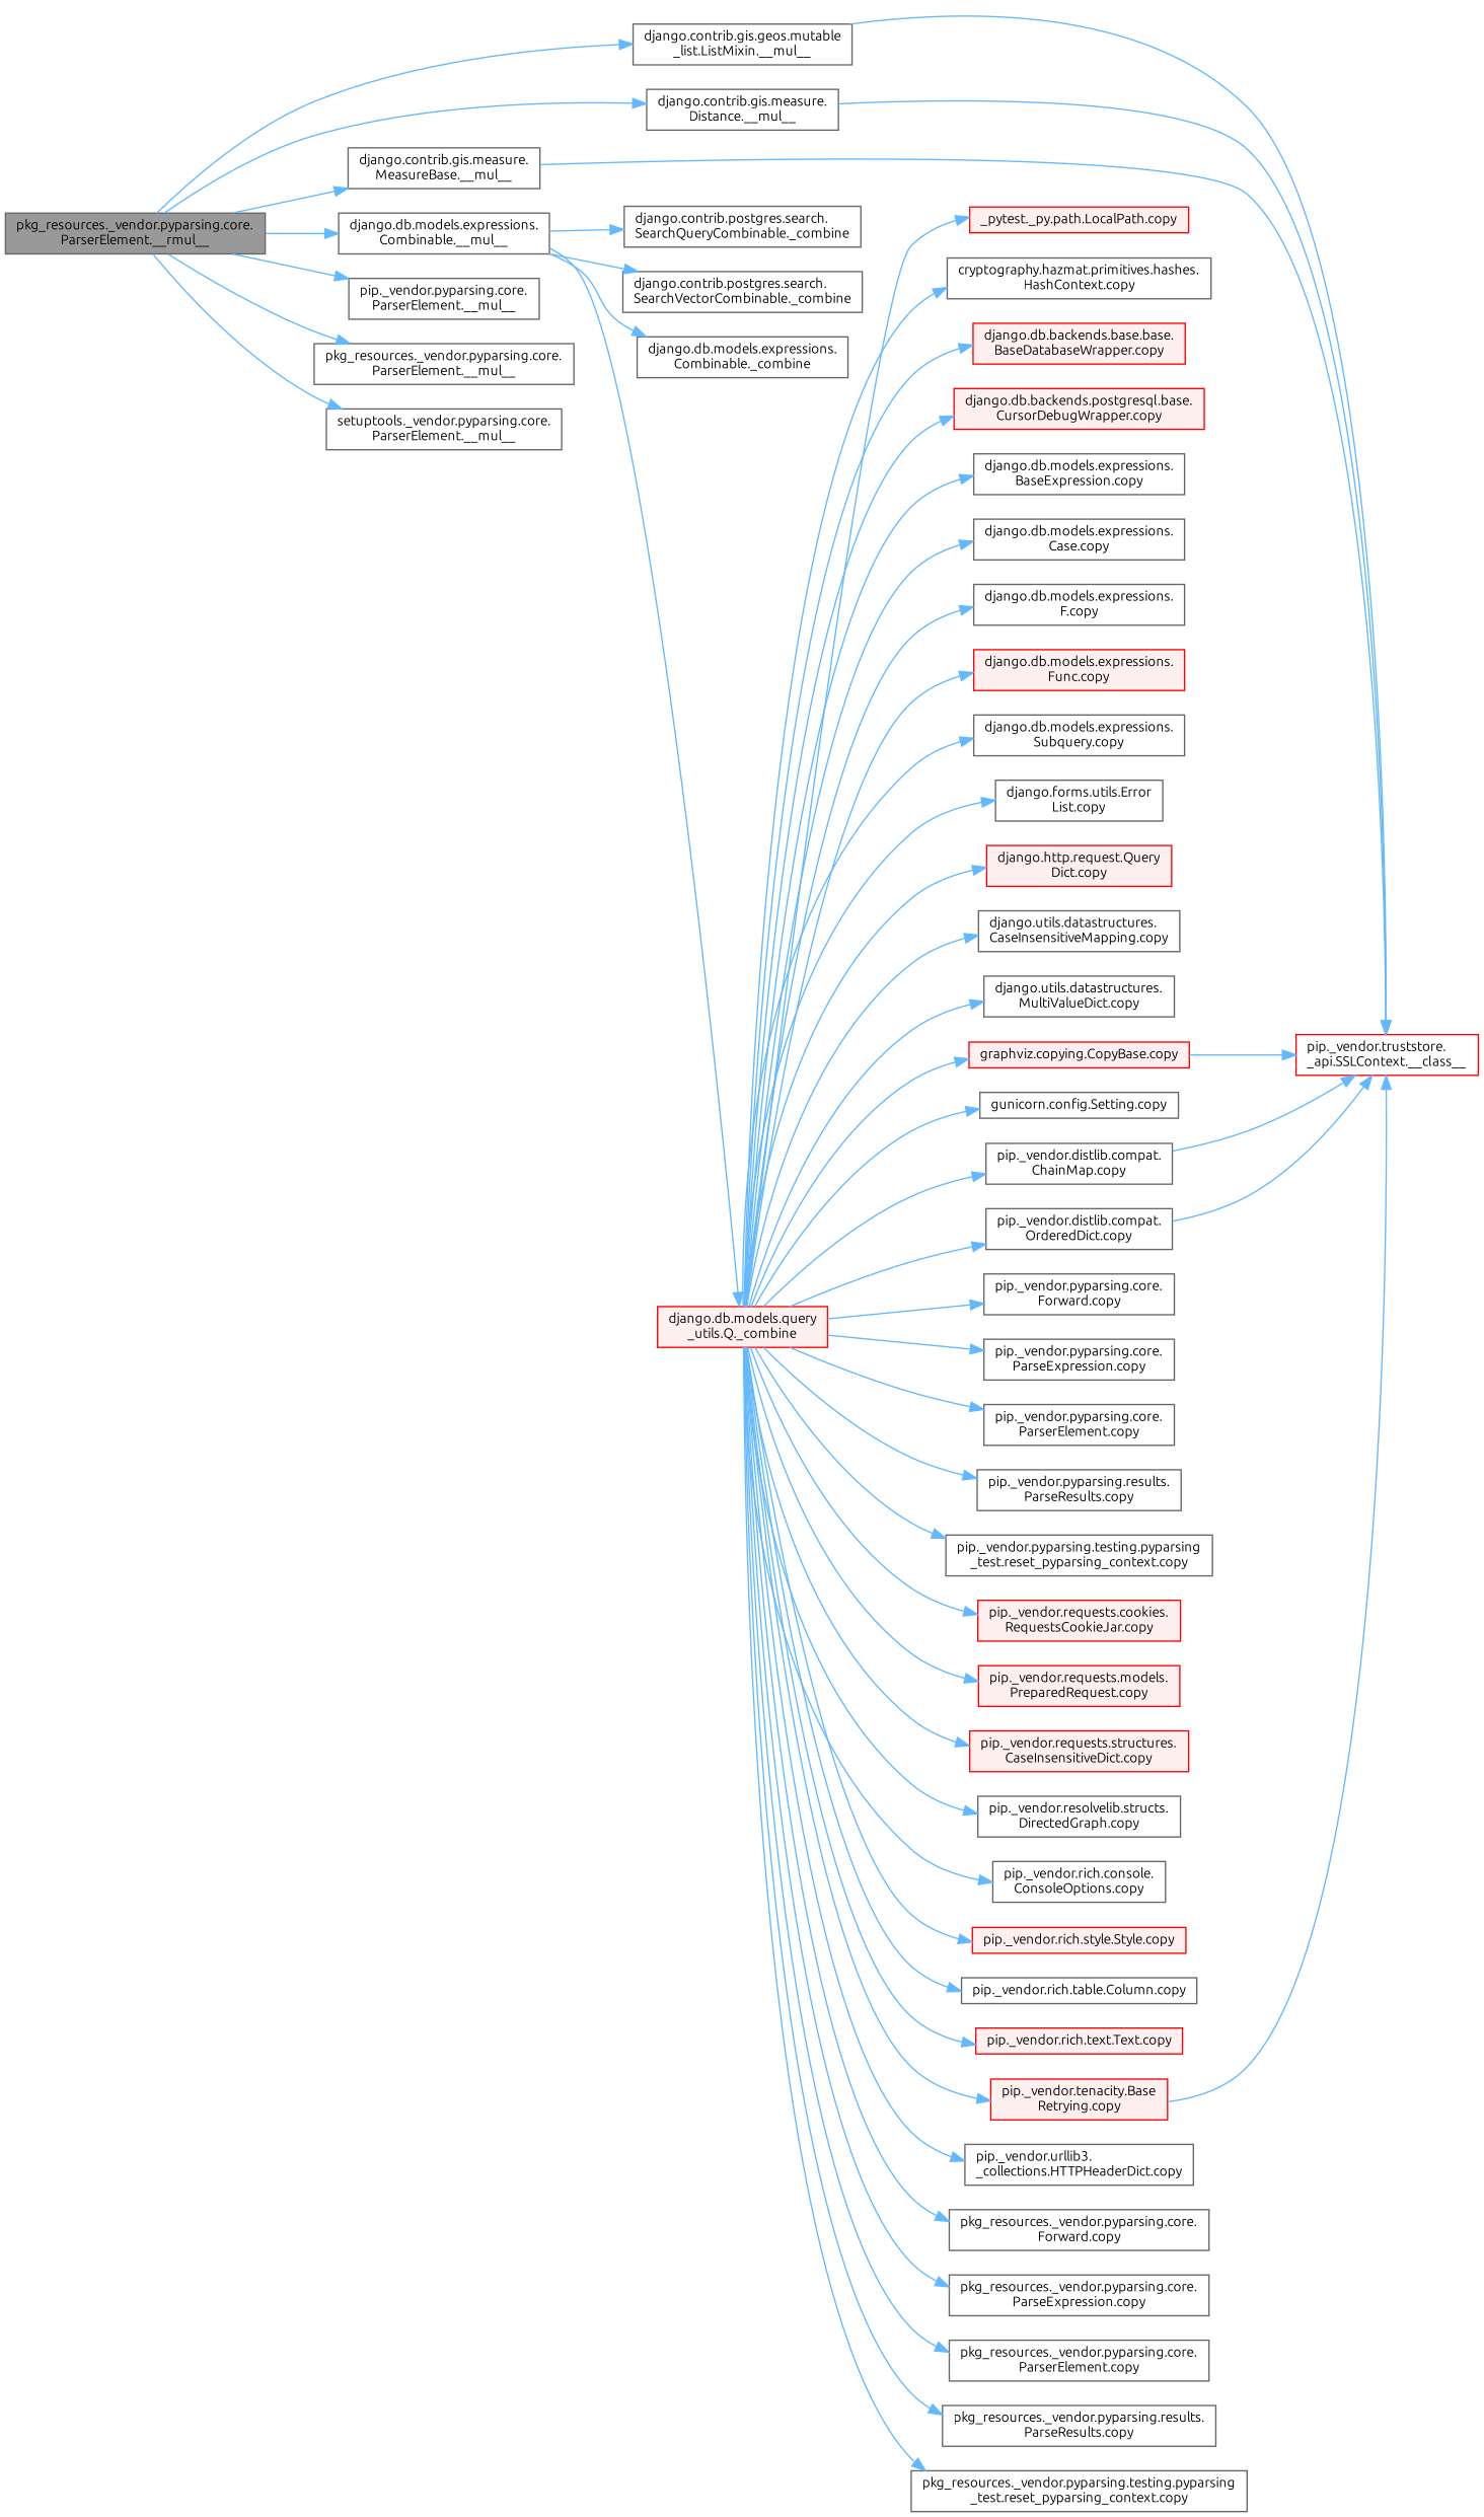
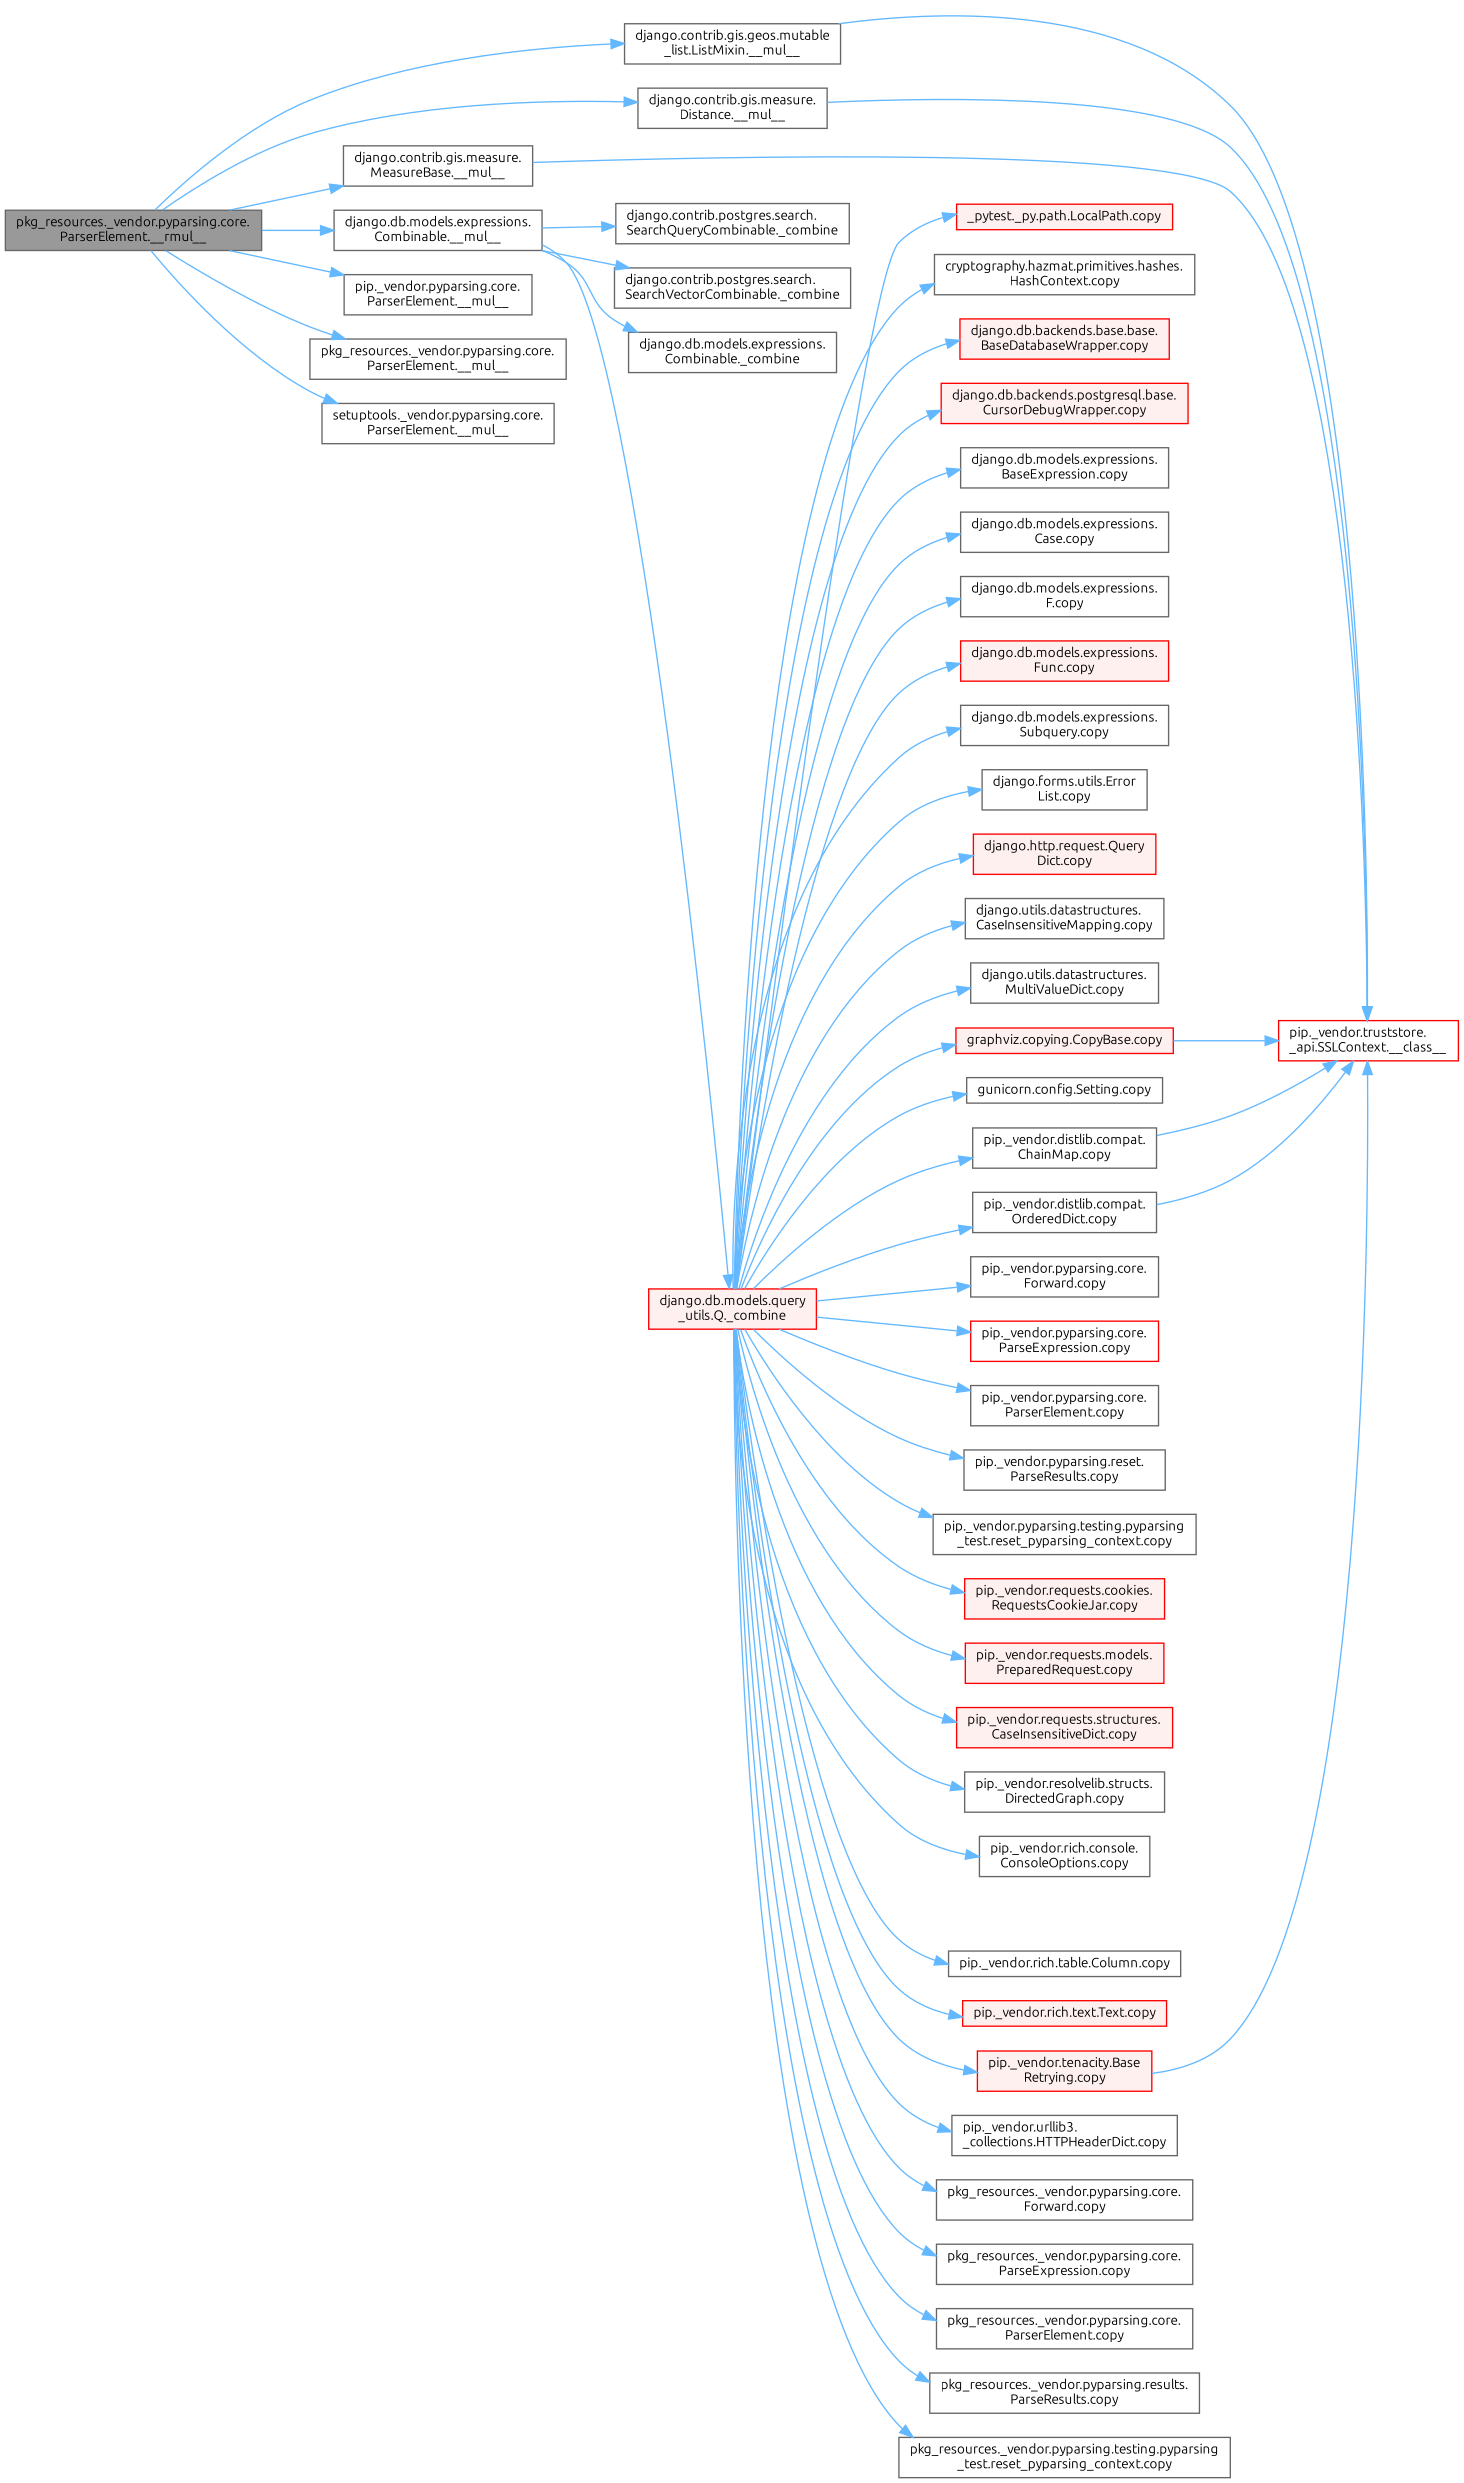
  digraph {
    fontname=Ubuntu
    rankdir=LR
    node [color=grey40 fillcolor=white fontname=Ubuntu fontsize=10 shape=box style=filled]
    edge [color=steelblue1 fontname=Ubuntu fontsize=10 labelfontname=Helvetica labelfontsize=10 style=solid]
    n1 [color=gray40 fillcolor=grey60 fontcolor=black height=0.2 label="pkg_resources._vendor.pyparsing.core.\lParserElement.__rmul__" width=0.4]
    n2 [height=0.2 label="django.contrib.gis.geos.mutable\l_list.ListMixin.__mul__" width=0.4]
    n3 [height=0.2 label="django.contrib.gis.measure.\lDistance.__mul__" width=0.4]
    n4 [height=0.2 label="django.contrib.gis.measure.\lMeasureBase.__mul__" width=0.4]
    n5 [height=0.2 label="django.db.models.expressions.\lCombinable.__mul__" width=0.4]
    n6 [height=0.2 label="pip._vendor.pyparsing.core.\lParserElement.__mul__" width=0.4]
    n7 [height=0.2 label="pkg_resources._vendor.pyparsing.core.\lParserElement.__mul__" width=0.4]
    n8 [height=0.2 label="setuptools._vendor.pyparsing.core.\lParserElement.__mul__" width=0.4]
    n9 [color=red height=0.2 label="pip._vendor.truststore.\l_api.SSLContext.__class__" width=0.4]
    n10 [height=0.2 label="django.contrib.postgres.search.\lSearchQueryCombinable._combine" width=0.4]
    n11 [height=0.2 label="django.contrib.postgres.search.\lSearchVectorCombinable._combine" width=0.4]
    n12 [height=0.2 label="django.db.models.expressions.\lCombinable._combine" width=0.4]
    n13 [color=red fillcolor="#FFF0F0" height=0.2 label="django.db.models.query\l_utils.Q._combine" width=0.4]
    n14 [color=red fillcolor="#FFF0F0" height=0.2 label="_pytest._py.path.LocalPath.copy" width=0.4]
    n15 [height=0.2 label="cryptography.hazmat.primitives.hashes.\lHashContext.copy" width=0.4]
    n16 [color=red fillcolor="#FFF0F0" height=0.2 label="django.db.backends.base.base.\lBaseDatabaseWrapper.copy" width=0.4]
    n17 [color=red fillcolor="#FFF0F0" height=0.2 label="django.db.backends.postgresql.base.\lCursorDebugWrapper.copy" width=0.4]
    n18 [height=0.2 label="django.db.models.expressions.\lBaseExpression.copy" width=0.4]
    n19 [height=0.2 label="django.db.models.expressions.\lCase.copy" width=0.4]
    n20 [height=0.2 label="django.db.models.expressions.\lF.copy" width=0.4]
    n21 [color=red fillcolor="#FFF0F0" height=0.2 label="django.db.models.expressions.\lFunc.copy" width=0.4]
    n22 [height=0.2 label="django.db.models.expressions.\lSubquery.copy" width=0.4]
    n23 [height=0.2 label="django.forms.utils.Error\lList.copy" width=0.4]
    n24 [color=red fillcolor="#FFF0F0" height=0.2 label="django.http.request.Query\lDict.copy" width=0.4]
    n25 [height=0.2 label="django.utils.datastructures.\lCaseInsensitiveMapping.copy" width=0.4]
    n26 [height=0.2 label="django.utils.datastructures.\lMultiValueDict.copy" width=0.4]
    n27 [color=red fillcolor="#FFF0F0" height=0.2 label="graphviz.copying.CopyBase.copy" width=0.4]
    n28 [height=0.2 label="gunicorn.config.Setting.copy" width=0.4]
    n29 [height=0.2 label="pip._vendor.distlib.compat.\lChainMap.copy" width=0.4]
    n30 [height=0.2 label="pip._vendor.distlib.compat.\lOrderedDict.copy" width=0.4]
    n31 [height=0.2 label="pip._vendor.pyparsing.core.\lForward.copy" width=0.4]
-   n32 [height=0.2 label="pip._vendor.pyparsing.core.\lParseExpression.copy" width=0.4]
+   n32 [color=red height=0.2 label="pip._vendor.pyparsing.core.\lParseExpression.copy" width=0.4]
    n33 [height=0.2 label="pip._vendor.pyparsing.core.\lParserElement.copy" width=0.4]
-   n34 [height=0.2 label="pip._vendor.pyparsing.results.\lParseResults.copy" width=0.4]
+   n34 [height=0.2 label="pip._vendor.pyparsing.reset.\lParseResults.copy" width=0.4]
    n35 [height=0.2 label="pip._vendor.pyparsing.testing.pyparsing\l_test.reset_pyparsing_context.copy" width=0.4]
    n36 [color=red fillcolor="#FFF0F0" height=0.2 label="pip._vendor.requests.cookies.\lRequestsCookieJar.copy" width=0.4]
    n37 [color=red fillcolor="#FFF0F0" height=0.2 label="pip._vendor.requests.models.\lPreparedRequest.copy" width=0.4]
    n38 [color=red fillcolor="#FFF0F0" height=0.2 label="pip._vendor.requests.structures.\lCaseInsensitiveDict.copy" width=0.4]
    n39 [height=0.2 label="pip._vendor.resolvelib.structs.\lDirectedGraph.copy" width=0.4]
    n40 [height=0.2 label="pip._vendor.rich.console.\lConsoleOptions.copy" width=0.4]
-   n41 [color=red fillcolor="#FFF0F0" height=0.2 label="pip._vendor.rich.style.Style.copy" width=0.4]
    n42 [height=0.2 label="pip._vendor.rich.table.Column.copy" width=0.4]
    n43 [color=red fillcolor="#FFF0F0" height=0.2 label="pip._vendor.rich.text.Text.copy" width=0.4]
    n44 [color=red fillcolor="#FFF0F0" height=0.2 label="pip._vendor.tenacity.Base\lRetrying.copy" width=0.4]
    n45 [height=0.2 label="pip._vendor.urllib3.\l_collections.HTTPHeaderDict.copy" width=0.4]
    n46 [height=0.2 label="pkg_resources._vendor.pyparsing.core.\lForward.copy" width=0.4]
    n47 [height=0.2 label="pkg_resources._vendor.pyparsing.core.\lParseExpression.copy" width=0.4]
    n48 [height=0.2 label="pkg_resources._vendor.pyparsing.core.\lParserElement.copy" width=0.4]
    n49 [height=0.2 label="pkg_resources._vendor.pyparsing.results.\lParseResults.copy" width=0.4]
    n50 [height=0.2 label="pkg_resources._vendor.pyparsing.testing.pyparsing\l_test.reset_pyparsing_context.copy" width=0.4]
    n1 -> n2
    n1 -> n3
    n1 -> n4
    n1 -> n5
    n1 -> n6
    n1 -> n7
    n1 -> n8
    n2 -> n9
    n3 -> n9
    n4 -> n9
    n5 -> n10
    n5 -> n11
    n5 -> n12
    n5 -> n13
    n13 -> n14
    n13 -> n15
    n13 -> n16
    n13 -> n17
    n13 -> n18
    n13 -> n19
    n13 -> n20
    n13 -> n21
    n13 -> n22
    n13 -> n23
    n13 -> n24
    n13 -> n25
    n13 -> n26
    n13 -> n27
    n13 -> n28
    n13 -> n29
    n13 -> n30
    n13 -> n31
    n13 -> n32
    n13 -> n33
    n13 -> n34
    n13 -> n35
    n13 -> n36
    n13 -> n37
    n13 -> n38
    n13 -> n39
    n13 -> n40
-   n13 -> n41
    n13 -> n42
    n13 -> n43
    n13 -> n44
    n13 -> n45
    n13 -> n46
    n13 -> n47
    n13 -> n48
    n13 -> n49
    n13 -> n50
    n27 -> n9
    n29 -> n9
    n30 -> n9
    n44 -> n9
  }
